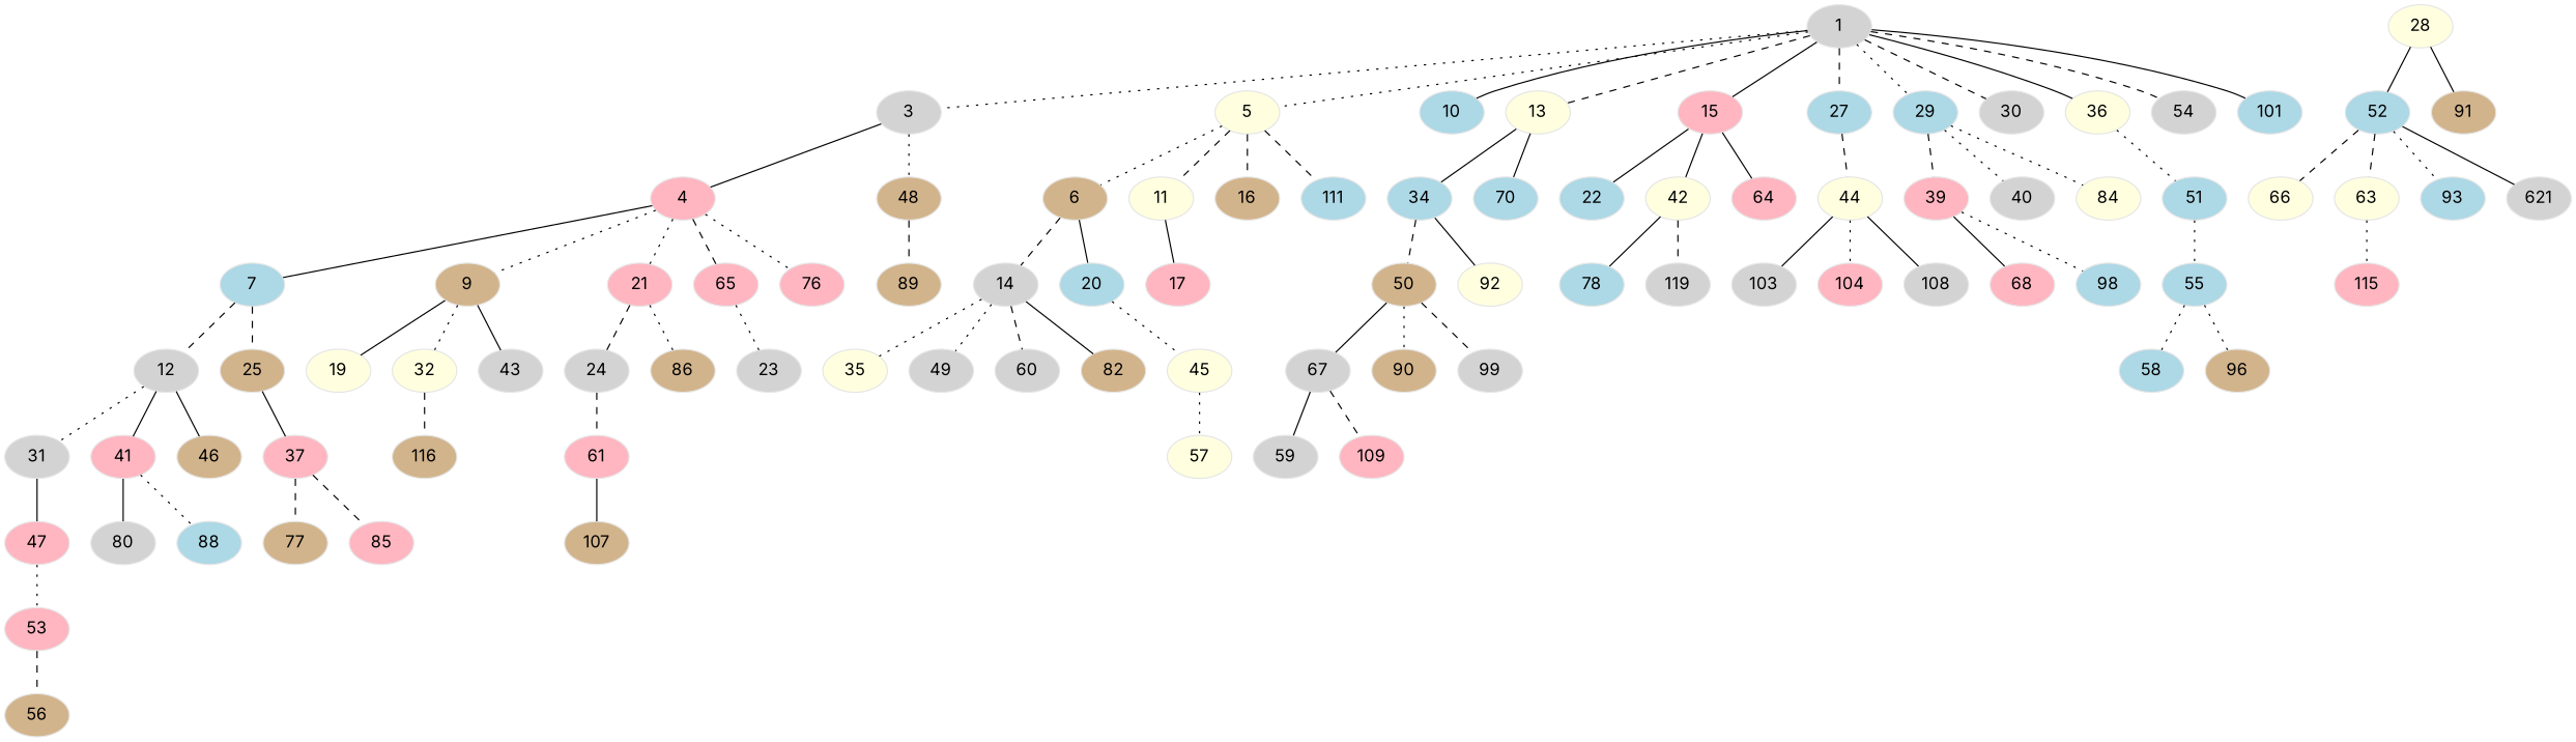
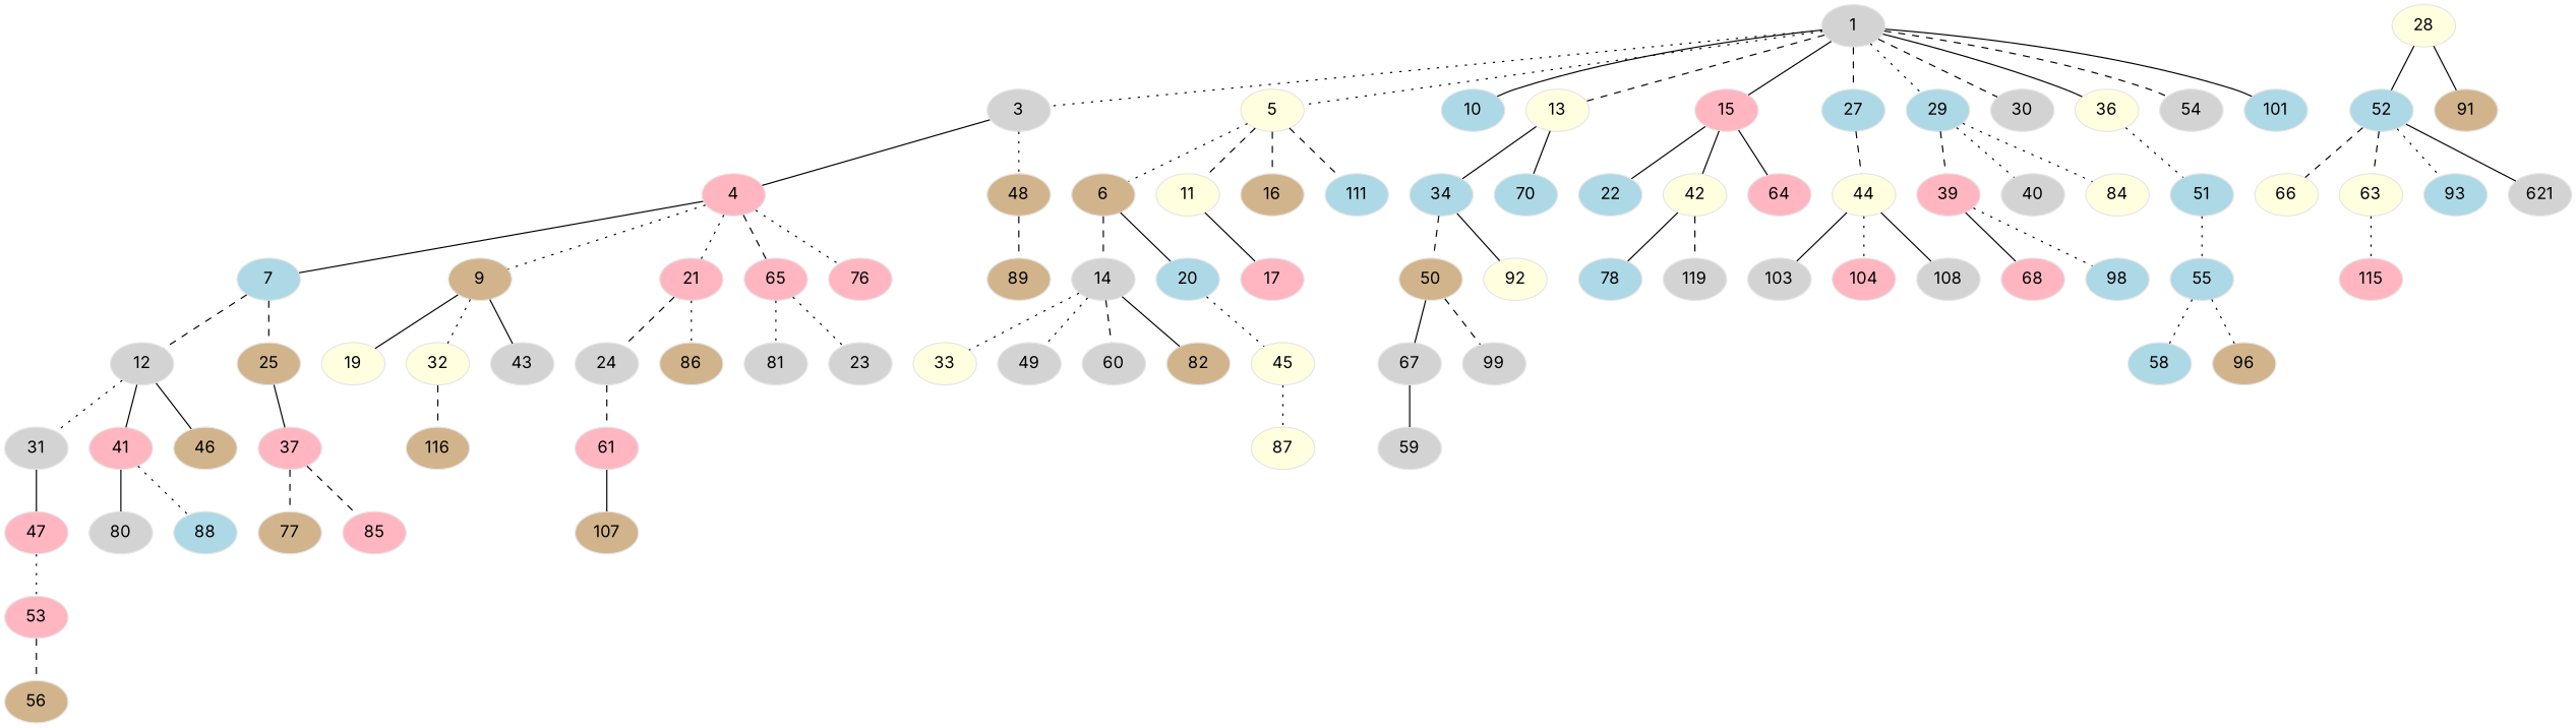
  graph {
    fontname=Inter
    node [color=gray90 fillcolor=lightgrey fontname=Inter style=filled]
    edge [fontname=Inter style=solid]
    1 [super="+2"]
    3
    5 [fillcolor=lightyellow super="+65"]
    10 [fillcolor=lightblue]
    13 [fillcolor=lightyellow super="+123+75+62"]
    15 [fillcolor=lightpink super="+100+35"]
    27 [fillcolor=lightblue super="+126"]
    29 [fillcolor=lightblue]
    30
    36 [fillcolor=lightyellow super="+57"]
    54
    101 [fillcolor=lightblue]
    4 [fillcolor=lightpink super="+8+112"]
    48 [fillcolor=tan]
    6 [fillcolor=tan]
    11 [fillcolor=lightyellow]
    16 [fillcolor=tan]
    111 [fillcolor=lightblue]
    34 [fillcolor=lightblue]
    70 [fillcolor=lightblue]
    22 [fillcolor=lightblue super="+72"]
    42 [fillcolor=lightyellow]
    64 [fillcolor=lightpink]
    44 [fillcolor=lightyellow]
    28 [fillcolor=lightyellow]
    52 [fillcolor=lightblue]
    91 [fillcolor=tan super="+105+129+94"]
    39 [fillcolor=lightpink]
    40
    84 [fillcolor=lightyellow]
    51 [fillcolor=lightblue]
    68 [fillcolor=lightpink]
    98 [fillcolor=lightblue]
    7 [fillcolor=lightblue]
    9 [fillcolor=tan super="+73+26"]
    21 [fillcolor=lightpink super="+74"]
    n37 [fillcolor=lightpink label=65]
    76 [fillcolor=lightpink]
    89 [fillcolor=tan]
    12 [super="+18"]
    25 [fillcolor=tan]
    19 [fillcolor=lightyellow]
    32 [fillcolor=lightyellow]
    43
    24
    86 [fillcolor=tan super="+130"]
+   81
    n48 [label=23]
    14 [super="+125+23"]
    20 [fillcolor=lightblue]
    17 [fillcolor=lightpink super="+124"]
-   33 [fillcolor=lightyellow label=35]
+   33 [fillcolor=lightyellow]
    49
    60
    82 [fillcolor=tan]
    45 [fillcolor=lightyellow]
    31
    41 [fillcolor=lightpink]
    46 [fillcolor=tan]
    37 [fillcolor=lightpink super="+38+71"]
    116 [fillcolor=tan super="+117"]
    47 [fillcolor=lightpink]
    80
    88 [fillcolor=lightblue]
    50 [fillcolor=tan]
    92 [fillcolor=lightyellow]
    78 [fillcolor=lightblue]
    119
-   87 [fillcolor=lightyellow label=57]
+   87 [fillcolor=lightyellow]
    61 [fillcolor=lightpink]
    107 [fillcolor=tan]
    77 [fillcolor=tan]
    85 [fillcolor=lightpink super="+95"]
    103 [super="+106"]
    104 [fillcolor=lightpink]
    108
    66 [fillcolor=lightyellow super="+120"]
    63 [fillcolor=lightyellow]
    93 [fillcolor=lightblue]
    n80 [label=621 super="+127"]
    53 [fillcolor=lightpink]
    67
-   90 [fillcolor=tan]
    99
    55 [fillcolor=lightblue]
    56 [fillcolor=tan]
    n87 [label=59]
-   109 [fillcolor=lightpink]
    58 [fillcolor=lightblue]
    96 [fillcolor=tan super="+110"]
    115 [fillcolor=lightpink]
    1 -- 3 [style=dotted]
    1 -- 5 [style=dotted]
    1 -- 10
    1 -- 13 [style=dashed]
    1 -- 15
    1 -- 27 [style=dashed]
    1 -- 29 [style=dotted]
    1 -- 30 [style=dashed]
    1 -- 36
    1 -- 54 [style=dashed]
    1 -- 101
    3 -- 4
    3 -- 48 [style=dotted]
    5 -- 6 [style=dotted]
    5 -- 11 [style=dashed]
    5 -- 16 [style=dashed]
    5 -- 111 [style=dashed]
    13 -- 34
    13 -- 70
    15 -- 22
    15 -- 42
    15 -- 64
    27 -- 44 [style=dashed]
    29 -- 39 [style=dashed]
    29 -- 40 [style=dotted]
    29 -- 84 [style=dotted]
    36 -- 51 [style=dotted]
    4 -- 7
    4 -- 9 [style=dotted]
    4 -- 21 [style=dotted]
    4 -- n37 [style=dashed]
    4 -- 76 [style=dotted]
    48 -- 89 [style=dashed]
    6 -- 14 [style=dashed]
    6 -- 20
    11 -- 17
    34 -- 50 [style=dashed]
    34 -- 92
    42 -- 78
    42 -- 119 [style=dashed]
    44 -- 103
    44 -- 104 [style=dotted]
    44 -- 108
    28 -- 52
    28 -- 91
    52 -- 66 [style=dashed]
    52 -- 63 [style=dashed]
    52 -- 93 [style=dotted]
    52 -- n80
    39 -- 68
    39 -- 98 [style=dotted]
    51 -- 55 [style=dotted]
    7 -- 12 [style=dashed]
    7 -- 25 [style=dashed]
    9 -- 19
    9 -- 32 [style=dotted]
    9 -- 43
    21 -- 24 [style=dashed]
    21 -- 86 [style=dotted]
+   n37 -- 81 [style=dotted]
    n37 -- n48 [style=dotted]
    12 -- 31 [style=dotted]
    12 -- 41
    12 -- 46
    25 -- 37
    32 -- 116 [style=dashed]
    24 -- 61 [style=dashed]
    14 -- 33 [style=dotted]
    14 -- 49 [style=dotted]
    14 -- 60 [style=dashed]
    14 -- 82
    20 -- 45 [style=dotted]
    45 -- 87 [style=dotted]
    31 -- 47
    41 -- 80
    41 -- 88 [style=dotted]
    37 -- 77 [style=dashed]
    37 -- 85 [style=dashed]
    47 -- 53 [style=dotted]
    50 -- 67
-   50 -- 90 [style=dotted]
    50 -- 99 [style=dashed]
    61 -- 107
    63 -- 115 [style=dotted]
    53 -- 56 [style=dashed]
    67 -- n87
-   67 -- 109 [style=dashed]
    55 -- 58 [style=dotted]
    55 -- 96 [style=dotted]
  }
